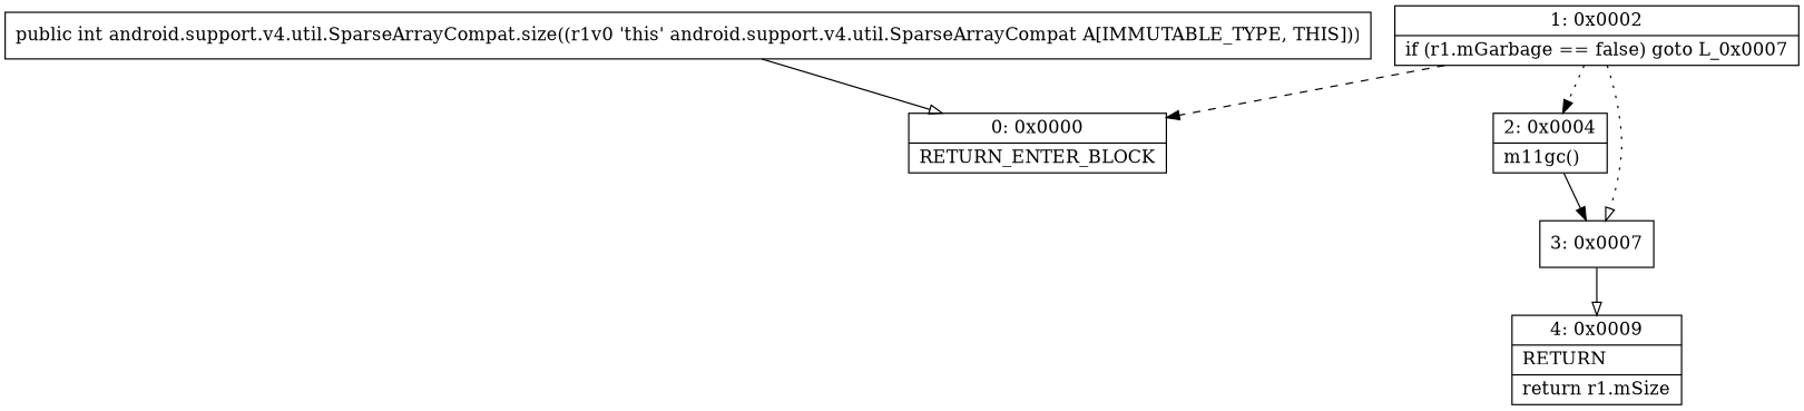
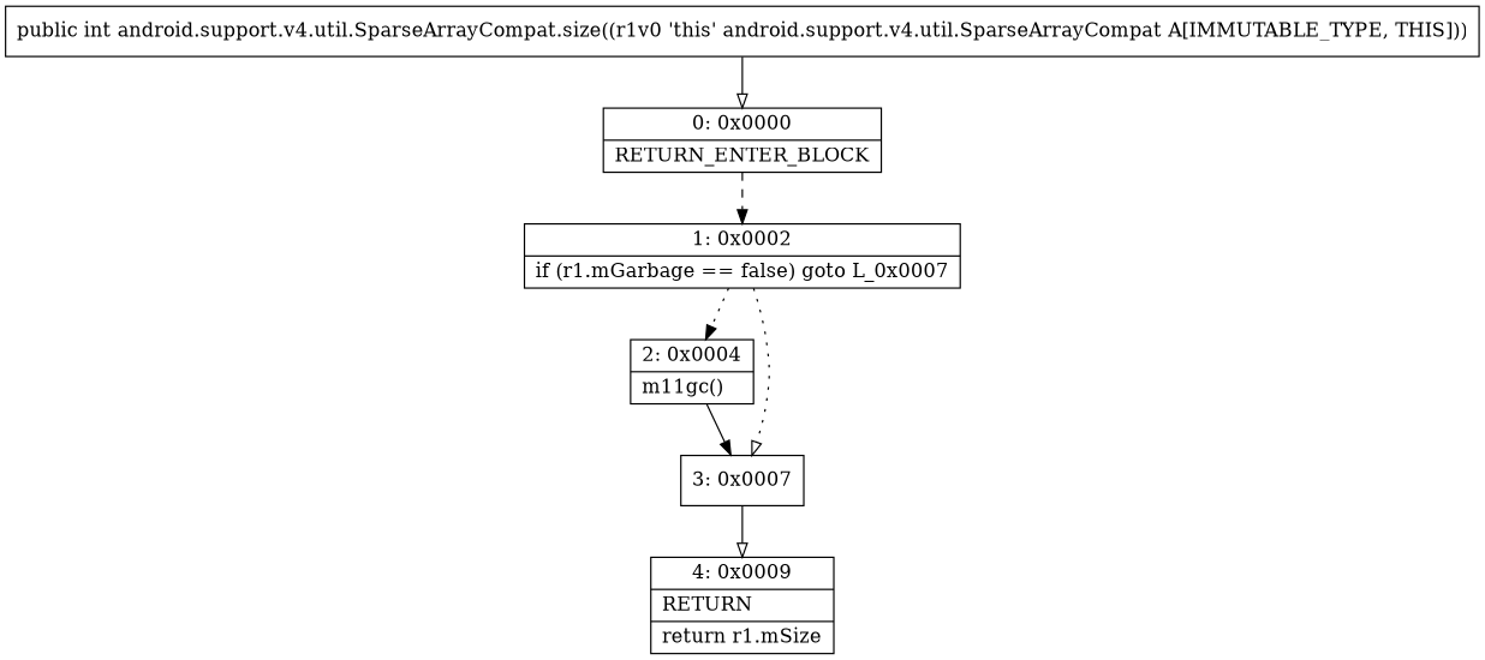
  digraph {
    node [shape=record]
    edge [arrowhead=normal style=solid]
    n1 [label="{0\:\ 0x0000|RETURN_ENTER_BLOCK\l}"]
    n2 [label="{1\:\ 0x0002|if (r1.mGarbage == false) goto L_0x0007\l}"]
    n3 [label="{2\:\ 0x0004|m11gc()\l}"]
    n4 [label="{3\:\ 0x0007}"]
    n5 [label="{4\:\ 0x0009|RETURN\l|return r1.mSize\l}"]
    n6 [label="{public int android.support.v4.util.SparseArrayCompat.size((r1v0 'this' android.support.v4.util.SparseArrayCompat A[IMMUTABLE_TYPE, THIS])) }"]
-   n2 -> n1 [style=dashed]
+   n1 -> n2 [style=dashed]
    n2 -> n3 [style=dotted]
    n2 -> n4 [arrowhead=onormal style=dotted]
    n3 -> n4
    n4 -> n5 [arrowhead=onormal]
    n6 -> n1 [arrowhead=onormal]
  }
